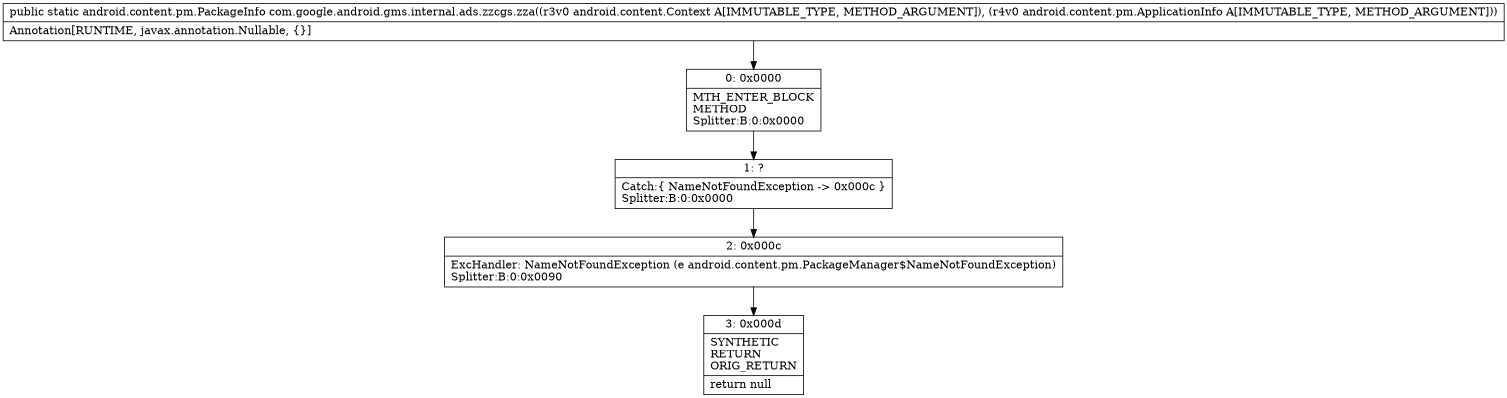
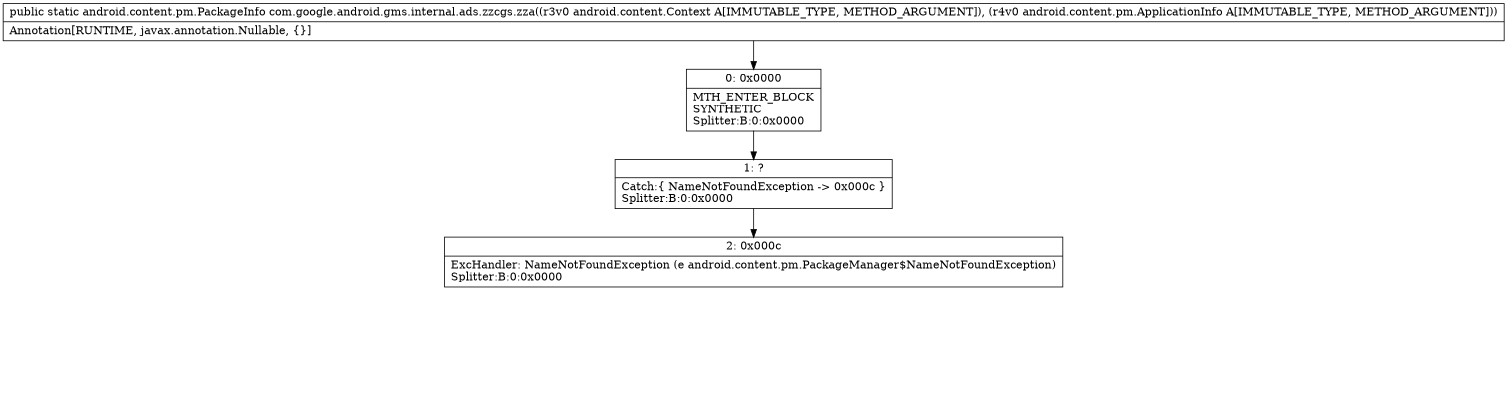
  digraph {
    node [shape=record]
-   n1 [label="{0\:\ 0x0000|MTH_ENTER_BLOCK\lMETHOD\lSplitter:B:0:0x0000\l}"]
+   n1 [label="{0\:\ 0x0000|MTH_ENTER_BLOCK\lSYNTHETIC\lSplitter:B:0:0x0000\l}"]
    n2 [label="{1\:\ ?|Catch:\{ NameNotFoundException \-\> 0x000c \}\lSplitter:B:0:0x0000\l}"]
-   n3 [label="{2\:\ 0x000c|ExcHandler: NameNotFoundException (e android.content.pm.PackageManager$NameNotFoundException)\lSplitter:B:0:0x0090\l}"]
-   n4 [label="{3\:\ 0x000d|SYNTHETIC\lRETURN\lORIG_RETURN\l|return null\l}"]
+   n3 [label="{2\:\ 0x000c|ExcHandler: NameNotFoundException (e android.content.pm.PackageManager$NameNotFoundException)\lSplitter:B:0:0x0000\l}"]
    n5 [label="{public static android.content.pm.PackageInfo com.google.android.gms.internal.ads.zzcgs.zza((r3v0 android.content.Context A[IMMUTABLE_TYPE, METHOD_ARGUMENT]), (r4v0 android.content.pm.ApplicationInfo A[IMMUTABLE_TYPE, METHOD_ARGUMENT]))  | Annotation[RUNTIME, javax.annotation.Nullable, \{\}]\l}"]
    n1 -> n2
    n2 -> n3
-   n3 -> n4
    n5 -> n1
  }
